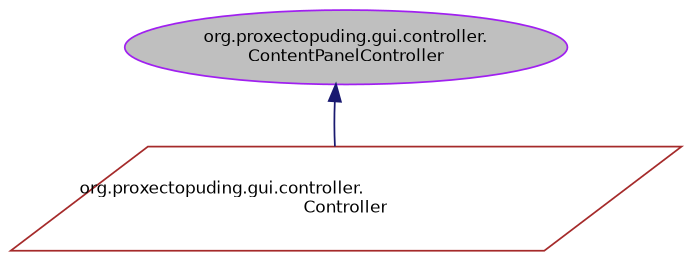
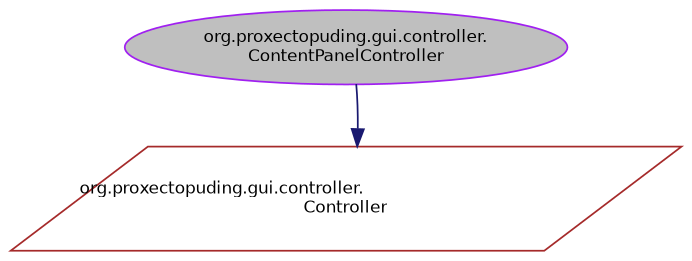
  digraph {
    node [fontname=Helvetica fontsize=10 style=filled]
    n1 [color=purple fillcolor=grey75 fontcolor=black height=0.2 label="org.proxectopuding.gui.controller.\lContentPanelController" shape=ellipse width=0.4]
    n2 [color=brown fillcolor=white height=0.2 label="org.proxectopuding.gui.controller.\lController" shape=parallelogram width=0.4]
-   n1 -> n2 [color=midnightblue dir=back fontname=Helvetica fontsize=10 labelfontname=Helvetica labelfontsize=10 style=solid]
+   n2 -> n1 [color=midnightblue dir=back fontname=Helvetica fontsize=10 labelfontname=Helvetica labelfontsize=10 style=solid]
  }
